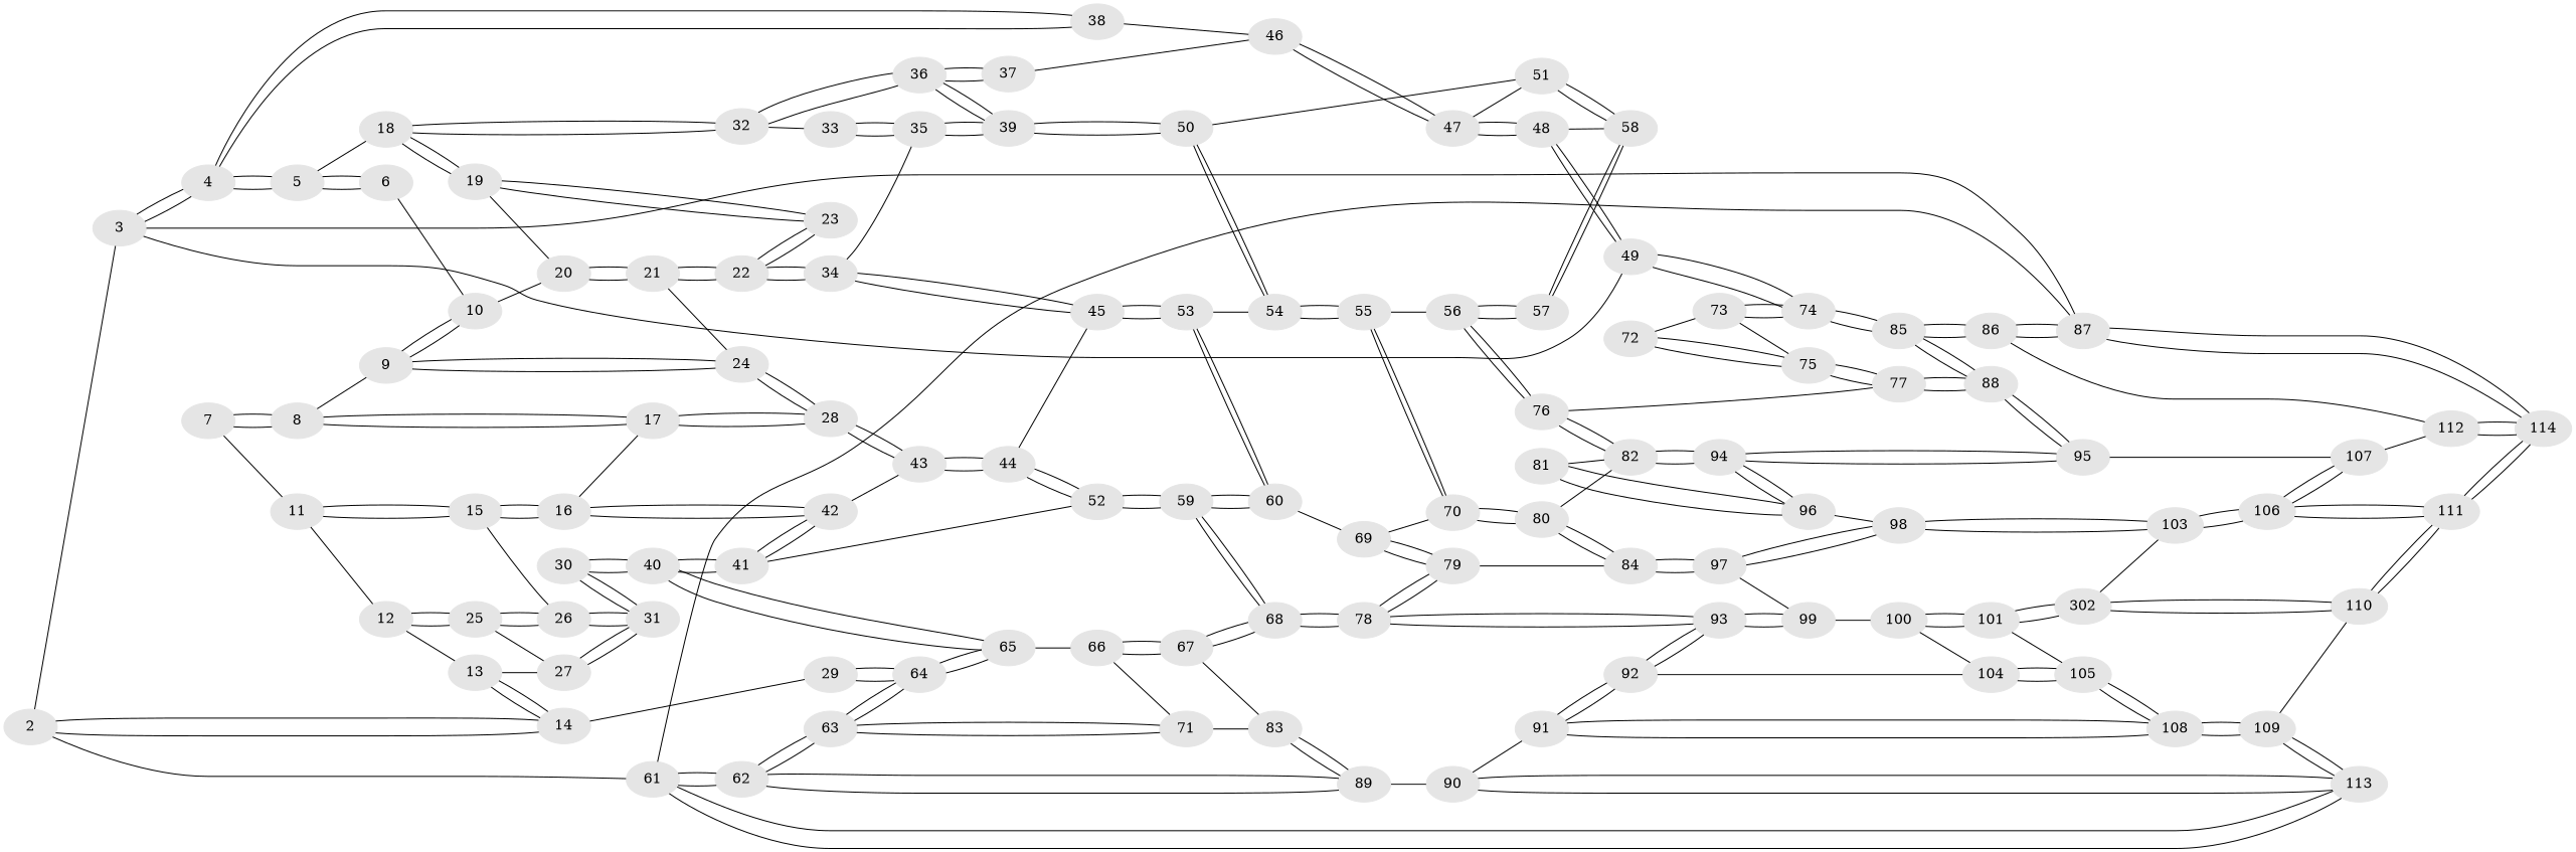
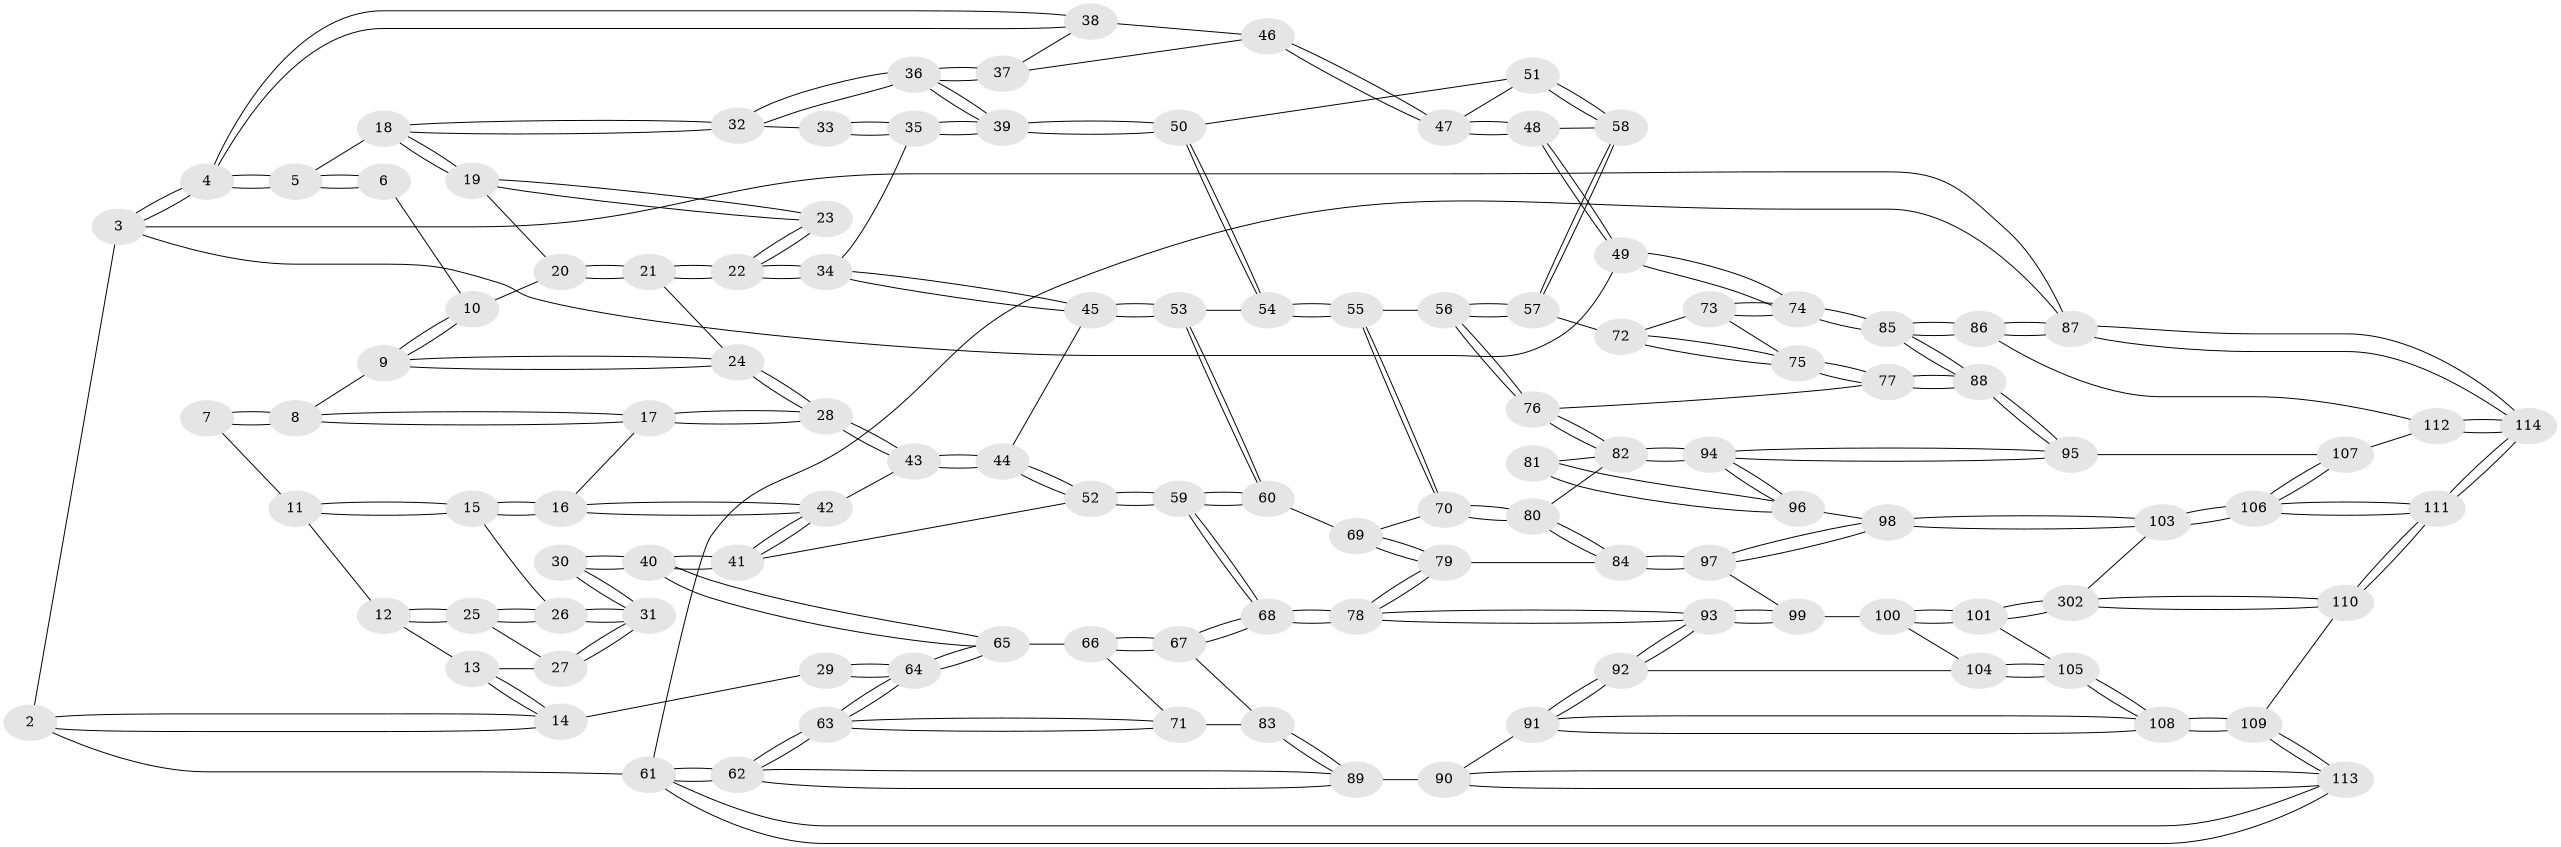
  graph {
    rankdir=LR
    node [color=gray90 style=filled]
    2
    3
    14
    61
    7
    8
    11
    4
    49
    87
    29
    62
    113
    5
    38
    74
    114
    6
    18
    46
    10
    19
    32
    20
    9
    17
    12
    15
    24
    28
    21
    13
    25
    16
    26
    27
    31
    64
    42
    43
    23
    33
    36
    22
    34
    35
    45
    44
    30
    40
    65
    41
    39
    37
    53
    50
    47
    51
    54
    52
    66
    59
    60
    48
    58
    85
    55
    68
    69
    56
    70
    57
    76
    80
    72
    77
    82
    73
    75
    78
    79
    63
    89
    71
    90
    83
    67
    93
    84
    88
    86
    94
    95
    99
    97
    81
    96
    98
    112
    107
    91
    92
    108
    104
    109
    105
    100
    103
    106
    101
    n111 [label=302]
    110
    111
    2 -- 3
    2 -- 14
    2 -- 14
    2 -- 61
    3 -- 4
    3 -- 4
    3 -- 49
    3 -- 87
    14 -- 29
    61 -- 87
    61 -- 62
    61 -- 62
    61 -- 113
    61 -- 113
    7 -- 8
    7 -- 8
    7 -- 11
    8 -- 9
    8 -- 17
    8 -- 17
    11 -- 12
    11 -- 15
    11 -- 15
    4 -- 5
    4 -- 5
    4 -- 38
    4 -- 38
    49 -- 74
    49 -- 74
    87 -- 114
    87 -- 114
    29 -- 64
    29 -- 64
    62 -- 63
    62 -- 63
    62 -- 89
    62 -- 89
    5 -- 6
    5 -- 6
    5 -- 18
    38 -- 46
    74 -- 85
    74 -- 85
    6 -- 10
    18 -- 19
    18 -- 19
    18 -- 32
    18 -- 32
    46 -- 47
    46 -- 47
    10 -- 20
    19 -- 20
    19 -- 23
    19 -- 23
    32 -- 33
    32 -- 36
    32 -- 36
    20 -- 21
    20 -- 21
    9 -- 10
    9 -- 10
    9 -- 24
    9 -- 24
    17 -- 28
    17 -- 28
    12 -- 13
    12 -- 25
    12 -- 25
    15 -- 16
    15 -- 16
    15 -- 26
    24 -- 28
    24 -- 28
    28 -- 43
    28 -- 43
    21 -- 24
    21 -- 22
    21 -- 22
    13 -- 14
    13 -- 14
    13 -- 27
    25 -- 26
    25 -- 26
    25 -- 27
    16 -- 17
    16 -- 42
    16 -- 42
    26 -- 31
    26 -- 31
    27 -- 31
    27 -- 31
    64 -- 65
    64 -- 65
    42 -- 43
    43 -- 44
    43 -- 44
    33 -- 35
    33 -- 35
    36 -- 39
    36 -- 39
    36 -- 37
    36 -- 37
    22 -- 23
    22 -- 23
    22 -- 34
    22 -- 34
    34 -- 35
    34 -- 45
    34 -- 45
    35 -- 39
    35 -- 39
    45 -- 53
    45 -- 53
    44 -- 45
    44 -- 52
    44 -- 52
    30 -- 31
    30 -- 31
    30 -- 40
    30 -- 40
    40 -- 65
    40 -- 65
    40 -- 41
    40 -- 41
    65 -- 66
    41 -- 42
    41 -- 42
    41 -- 52
    39 -- 50
    39 -- 50
+   37 -- 38
    37 -- 46
    53 -- 54
    53 -- 60
    53 -- 60
    50 -- 51
    50 -- 54
    50 -- 54
    47 -- 51
    47 -- 48
    47 -- 48
    51 -- 58
    51 -- 58
    54 -- 55
    54 -- 55
    52 -- 59
    52 -- 59
    66 -- 71
    66 -- 67
    66 -- 67
    59 -- 60
    59 -- 60
    59 -- 68
    59 -- 68
    60 -- 69
    48 -- 49
    48 -- 49
    48 -- 58
    85 -- 88
    85 -- 88
    85 -- 86
    85 -- 86
    55 -- 56
    55 -- 70
    55 -- 70
    68 -- 78
    68 -- 78
    69 -- 70
    69 -- 79
    69 -- 79
    56 -- 57
    56 -- 57
    56 -- 76
    56 -- 76
    70 -- 80
    70 -- 80
    57 -- 58
    57 -- 58
+   57 -- 72
    76 -- 77
    76 -- 82
    76 -- 82
    80 -- 82
    80 -- 84
    80 -- 84
    72 -- 73
    72 -- 75
    72 -- 75
    77 -- 88
    77 -- 88
    82 -- 94
    82 -- 94
    73 -- 74
    73 -- 74
    73 -- 75
    75 -- 77
    75 -- 77
    78 -- 79
    78 -- 79
    78 -- 93
    78 -- 93
    79 -- 84
    63 -- 64
    63 -- 64
    63 -- 71
    63 -- 71
    89 -- 90
    71 -- 83
    90 -- 113
    90 -- 113
    90 -- 91
    83 -- 89
    83 -- 89
    67 -- 68
    67 -- 68
    67 -- 83
    93 -- 99
    93 -- 99
    84 -- 97
    84 -- 97
    88 -- 95
    88 -- 95
    86 -- 87
    86 -- 87
    86 -- 112
    94 -- 95
    94 -- 95
    94 -- 96
    94 -- 96
    95 -- 107
    99 -- 100
    97 -- 99
    97 -- 98
    97 -- 98
    81 -- 82
    81 -- 96
    81 -- 96
    96 -- 98
    98 -- 103
    98 -- 103
    112 -- 114
    112 -- 114
    107 -- 112
    91 -- 92
    91 -- 92
    91 -- 108
    91 -- 108
    92 -- 93
    92 -- 93
    92 -- 104
    108 -- 109
    108 -- 109
    104 -- 105
    104 -- 105
    109 -- 113
    109 -- 113
    109 -- 110
    105 -- 108
    105 -- 108
    100 -- 104
    100 -- 101
    100 -- 101
    103 -- 106
    103 -- 106
    106 -- 107
    106 -- 107
    106 -- 111
    106 -- 111
    101 -- 105
    101 -- n111
    101 -- n111
    n111 -- 103
    n111 -- 110
    n111 -- 110
    110 -- 111
    110 -- 111
    111 -- 114
    111 -- 114
  }
